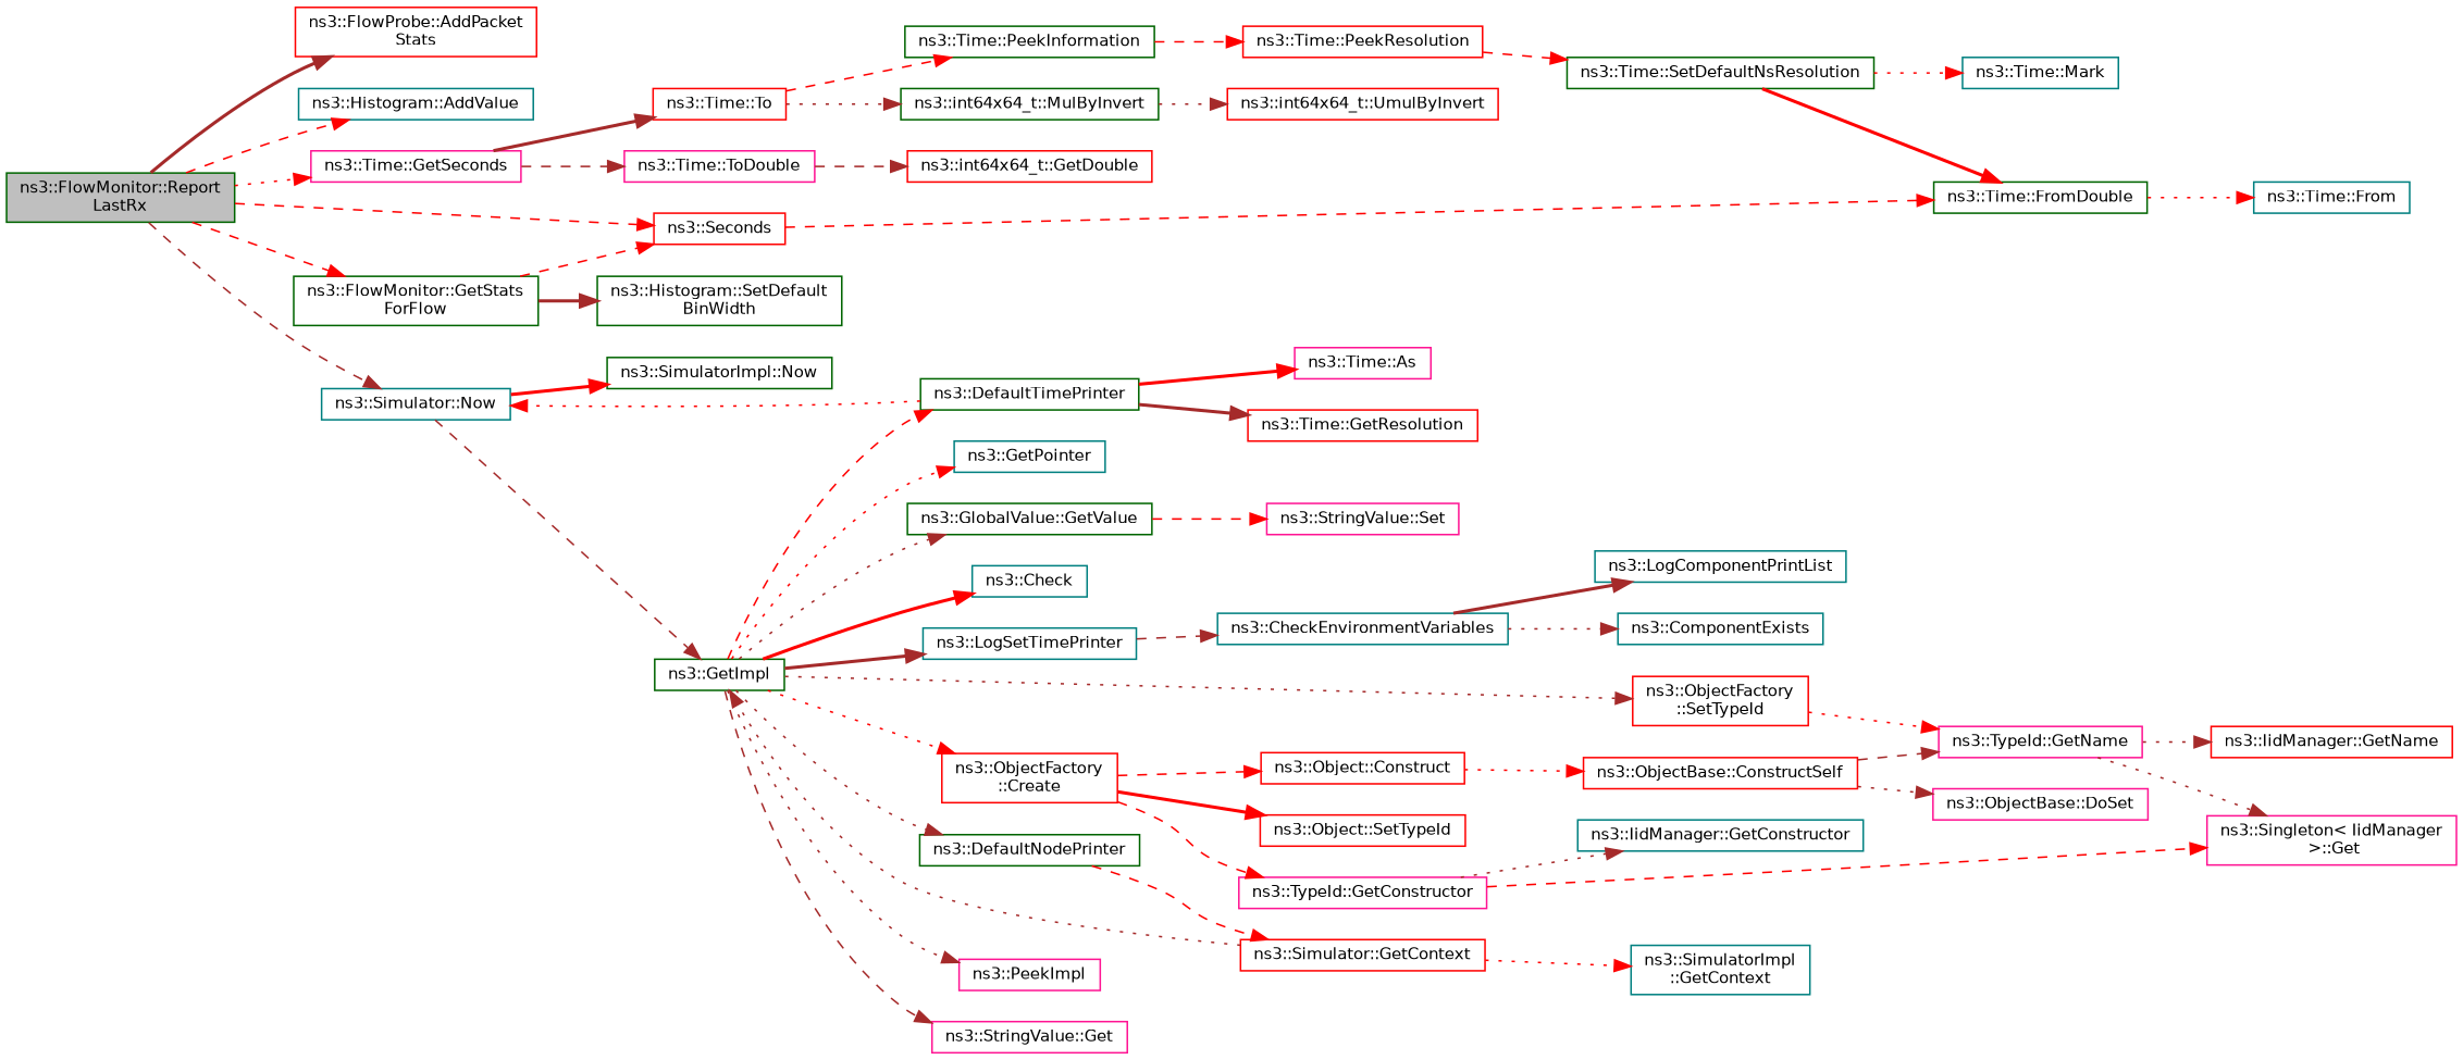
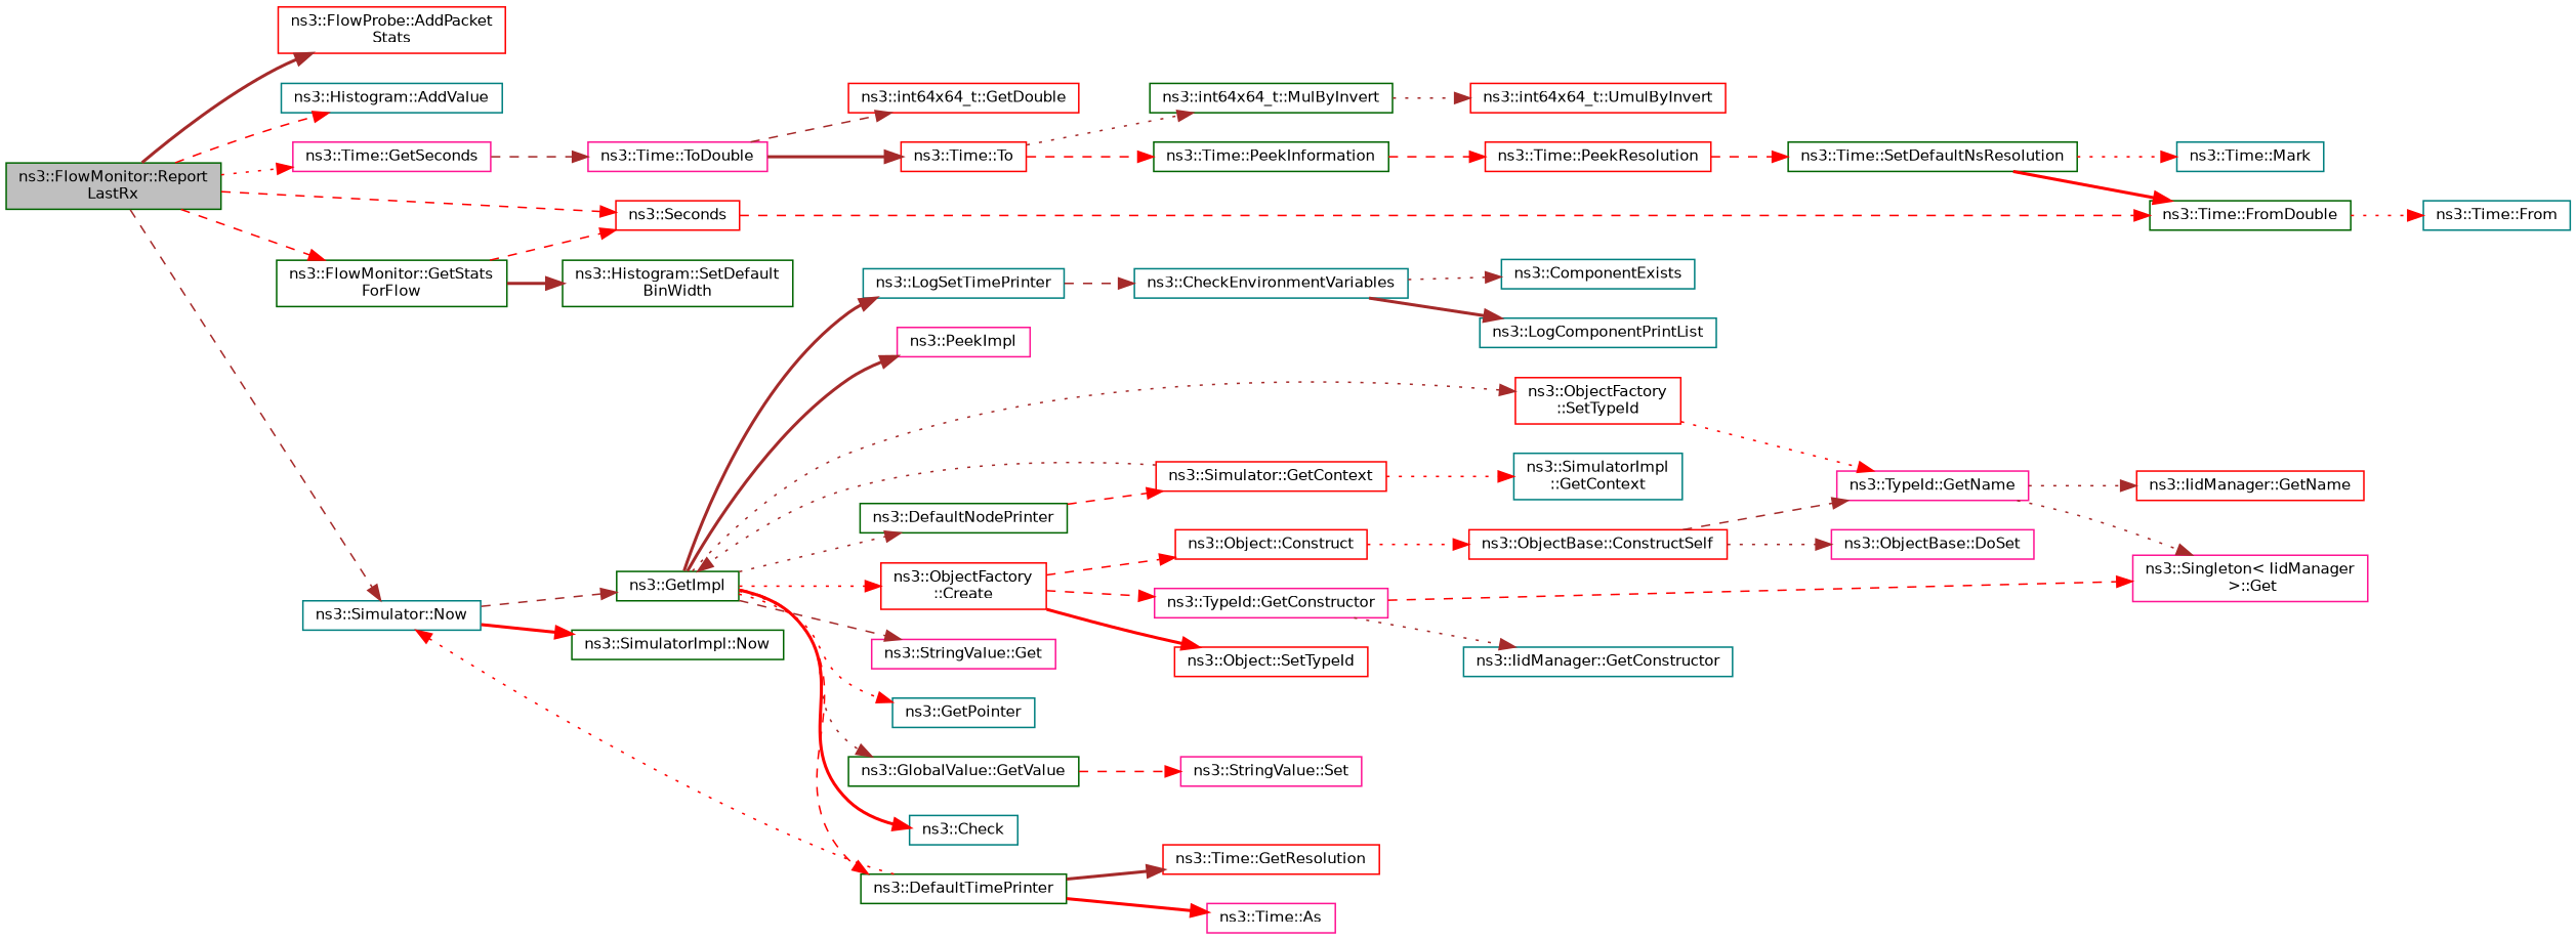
  digraph {
    rankdir=LR
    node [color=red fillcolor=white fontname=Helvetica fontsize=10 shape=record style=filled]
    edge [color=red fontname=Helvetica fontsize=10 labelfontname=Helvetica labelfontsize=10 style=dashed]
    n1 [color=darkgreen fillcolor=grey75 fontcolor=black height=0.2 label="ns3::FlowMonitor::Report\lLastRx" width=0.4]
    n2 [height=0.2 label="ns3::FlowProbe::AddPacket\lStats" width=0.4]
    n3 [color=teal height=0.2 label="ns3::Histogram::AddValue" width=0.4]
    n4 [color=deeppink height=0.2 label="ns3::Time::GetSeconds" width=0.4]
    n5 [color=darkgreen height=0.2 label="ns3::FlowMonitor::GetStats\lForFlow" width=0.4]
    n6 [height=0.2 label="ns3::Seconds" width=0.4]
    n7 [color=teal height=0.2 label="ns3::Simulator::Now" width=0.4]
    n8 [color=deeppink height=0.2 label="ns3::Time::ToDouble" width=0.4]
    n9 [color=darkgreen height=0.2 label="ns3::Histogram::SetDefault\lBinWidth" width=0.4]
    n10 [color=darkgreen height=0.2 label="ns3::Time::FromDouble" width=0.4]
    n11 [color=darkgreen height=0.2 label="ns3::GetImpl" width=0.4]
    n12 [color=darkgreen height=0.2 label="ns3::SimulatorImpl::Now" width=0.4]
    n13 [height=0.2 label="ns3::int64x64_t::GetDouble" width=0.4]
    n14 [height=0.2 label="ns3::Time::To" width=0.4]
    n15 [color=darkgreen height=0.2 label="ns3::int64x64_t::MulByInvert" width=0.4]
    n16 [color=darkgreen height=0.2 label="ns3::Time::PeekInformation" width=0.4]
    n17 [height=0.2 label="ns3::int64x64_t::UmulByInvert" width=0.4]
    n18 [height=0.2 label="ns3::Time::PeekResolution" width=0.4]
    n19 [color=darkgreen height=0.2 label="ns3::Time::SetDefaultNsResolution" width=0.4]
    n20 [color=teal height=0.2 label="ns3::Time::Mark" width=0.4]
    n21 [color=teal height=0.2 label="ns3::Time::From" width=0.4]
    n22 [height=0.2 label="ns3::ObjectFactory\l::Create" width=0.4]
    n23 [color=darkgreen height=0.2 label="ns3::DefaultNodePrinter" width=0.4]
    n24 [color=darkgreen height=0.2 label="ns3::DefaultTimePrinter" width=0.4]
    n25 [color=deeppink height=0.2 label="ns3::StringValue::Get" width=0.4]
    n26 [color=teal height=0.2 label="ns3::GetPointer" width=0.4]
    n27 [color=darkgreen height=0.2 label="ns3::GlobalValue::GetValue" width=0.4]
    n28 [color=teal height=0.2 label="ns3::Check" width=0.4]
    n29 [color=teal height=0.2 label="ns3::LogSetTimePrinter" width=0.4]
    n30 [color=deeppink height=0.2 label="ns3::PeekImpl" width=0.4]
    n31 [height=0.2 label="ns3::ObjectFactory\l::SetTypeId" width=0.4]
    n32 [height=0.2 label="ns3::Object::Construct" width=0.4]
    n33 [color=deeppink height=0.2 label="ns3::TypeId::GetConstructor" width=0.4]
    n34 [height=0.2 label="ns3::Object::SetTypeId" width=0.4]
    n35 [height=0.2 label="ns3::Simulator::GetContext" width=0.4]
    n36 [color=deeppink height=0.2 label="ns3::Time::As" width=0.4]
    n37 [height=0.2 label="ns3::Time::GetResolution" width=0.4]
    n38 [color=deeppink height=0.2 label="ns3::StringValue::Set" width=0.4]
    n39 [color=teal height=0.2 label="ns3::CheckEnvironmentVariables" width=0.4]
    n40 [color=deeppink height=0.2 label="ns3::TypeId::GetName" width=0.4]
    n41 [height=0.2 label="ns3::ObjectBase::ConstructSelf" width=0.4]
    n42 [color=deeppink height=0.2 label="ns3::Singleton\< IidManager\l \>::Get" width=0.4]
    n43 [color=teal height=0.2 label="ns3::IidManager::GetConstructor" width=0.4]
    n44 [color=deeppink height=0.2 label="ns3::ObjectBase::DoSet" width=0.4]
    n45 [height=0.2 label="ns3::IidManager::GetName" width=0.4]
    n46 [color=teal height=0.2 label="ns3::SimulatorImpl\l::GetContext" width=0.4]
    n47 [color=teal height=0.2 label="ns3::ComponentExists" width=0.4]
    n48 [color=teal height=0.2 label="ns3::LogComponentPrintList" width=0.4]
    n1 -> n2 [color=brown style=bold]
    n1 -> n3
    n1 -> n4 [style=dotted]
    n1 -> n5
    n1 -> n6
    n1 -> n7 [color=brown]
    n4 -> n8 [color=brown]
    n5 -> n6
    n5 -> n9 [color=brown style=bold]
    n6 -> n10
    n7 -> n11 [color=brown]
    n7 -> n12 [style=bold]
    n8 -> n13 [color=brown]
-   n4 -> n14 [color=brown style=bold]
+   n8 -> n14 [color=brown style=bold]
    n10 -> n21 [style=dotted]
    n11 -> n22 [style=dotted]
    n11 -> n23 [color=brown style=dotted]
    n11 -> n24
    n11 -> n25 [color=brown]
    n11 -> n26 [style=dotted]
    n11 -> n27 [color=brown style=dotted]
    n11 -> n28 [style=bold]
    n11 -> n29 [color=brown style=bold]
-   n11 -> n30 [color=brown style=dotted]
+   n11 -> n30 [color=brown style=bold]
    n11 -> n31 [color=brown style=dotted]
    n14 -> n15 [color=brown style=dotted]
    n14 -> n16
    n15 -> n17 [color=brown style=dotted]
    n16 -> n18
    n18 -> n19
    n19 -> n10 [style=bold]
    n19 -> n20 [style=dotted]
    n22 -> n32
    n22 -> n33
    n22 -> n34 [style=bold]
    n23 -> n35
    n24 -> n7 [style=dotted]
    n24 -> n36 [style=bold]
    n24 -> n37 [color=brown style=bold]
    n27 -> n38
    n29 -> n39 [color=brown]
    n31 -> n40 [style=dotted]
    n32 -> n41 [style=dotted]
    n33 -> n42
    n33 -> n43 [color=brown style=dotted]
    n35 -> n11 [color=brown style=dotted]
    n35 -> n46 [style=dotted]
    n39 -> n47 [color=brown style=dotted]
    n39 -> n48 [color=brown style=bold]
    n40 -> n42 [color=brown style=dotted]
    n40 -> n45 [color=brown style=dotted]
    n41 -> n40 [color=brown]
    n41 -> n44 [color=brown style=dotted]
  }
